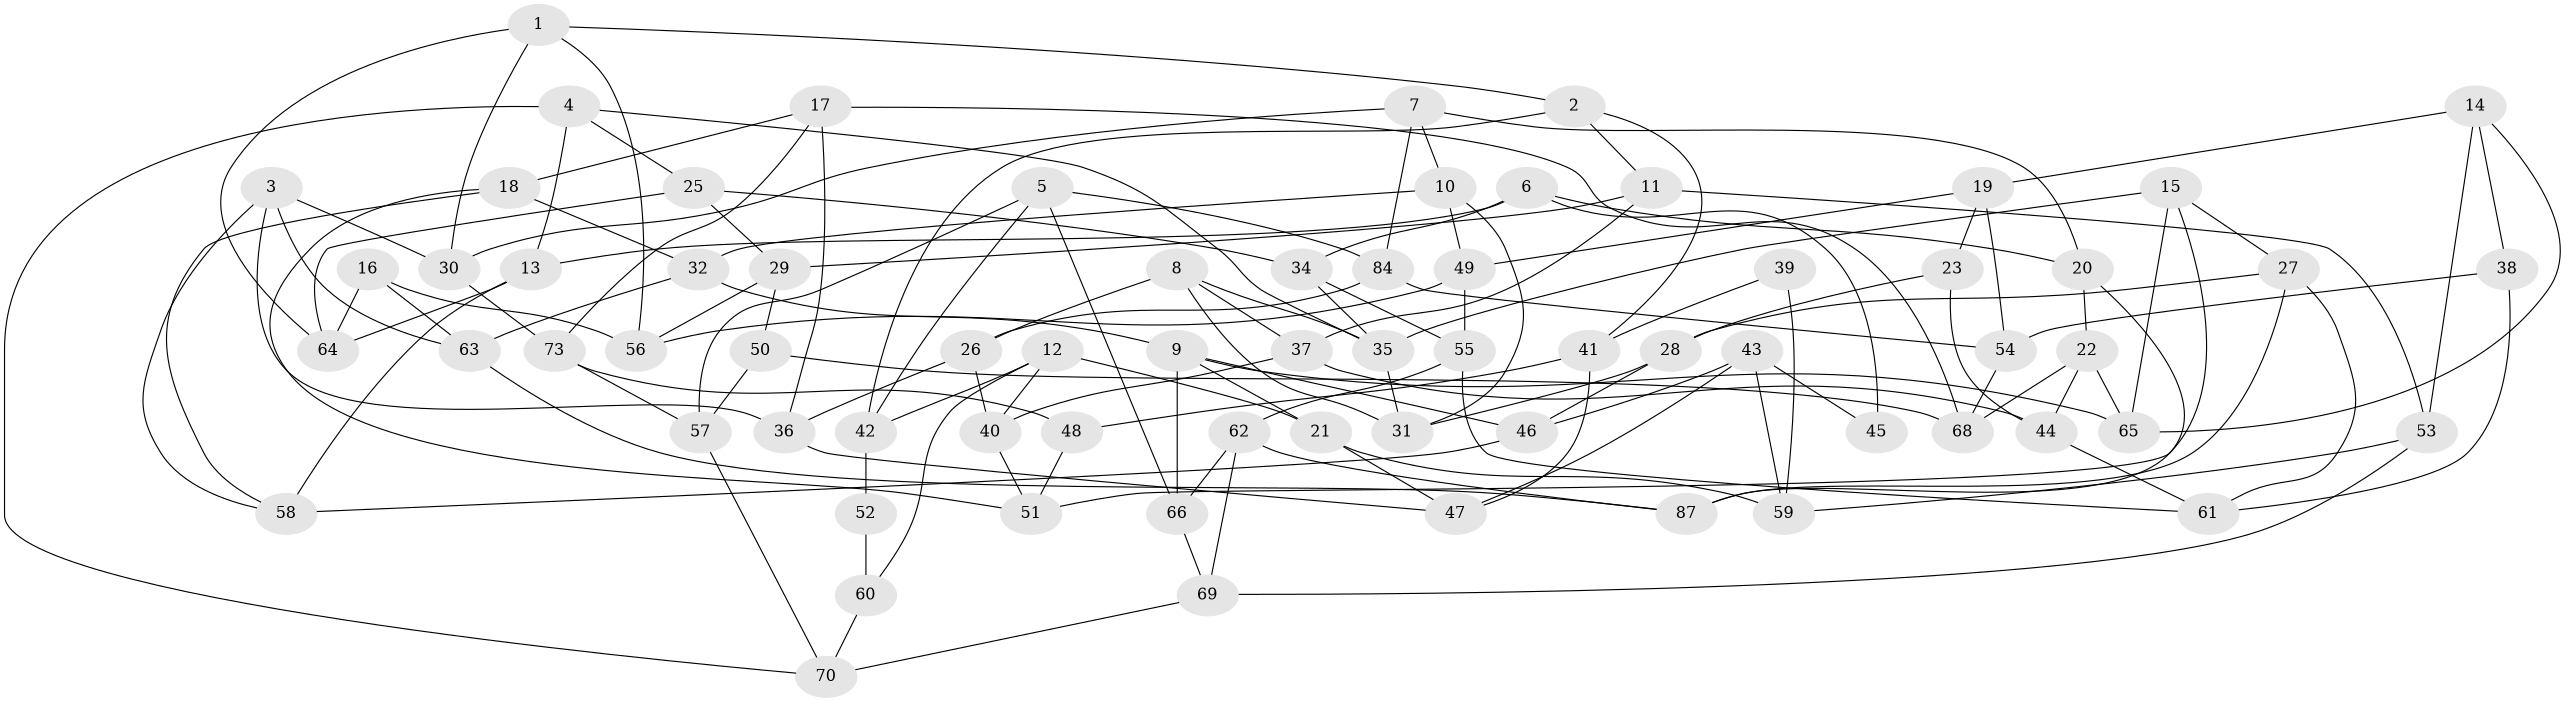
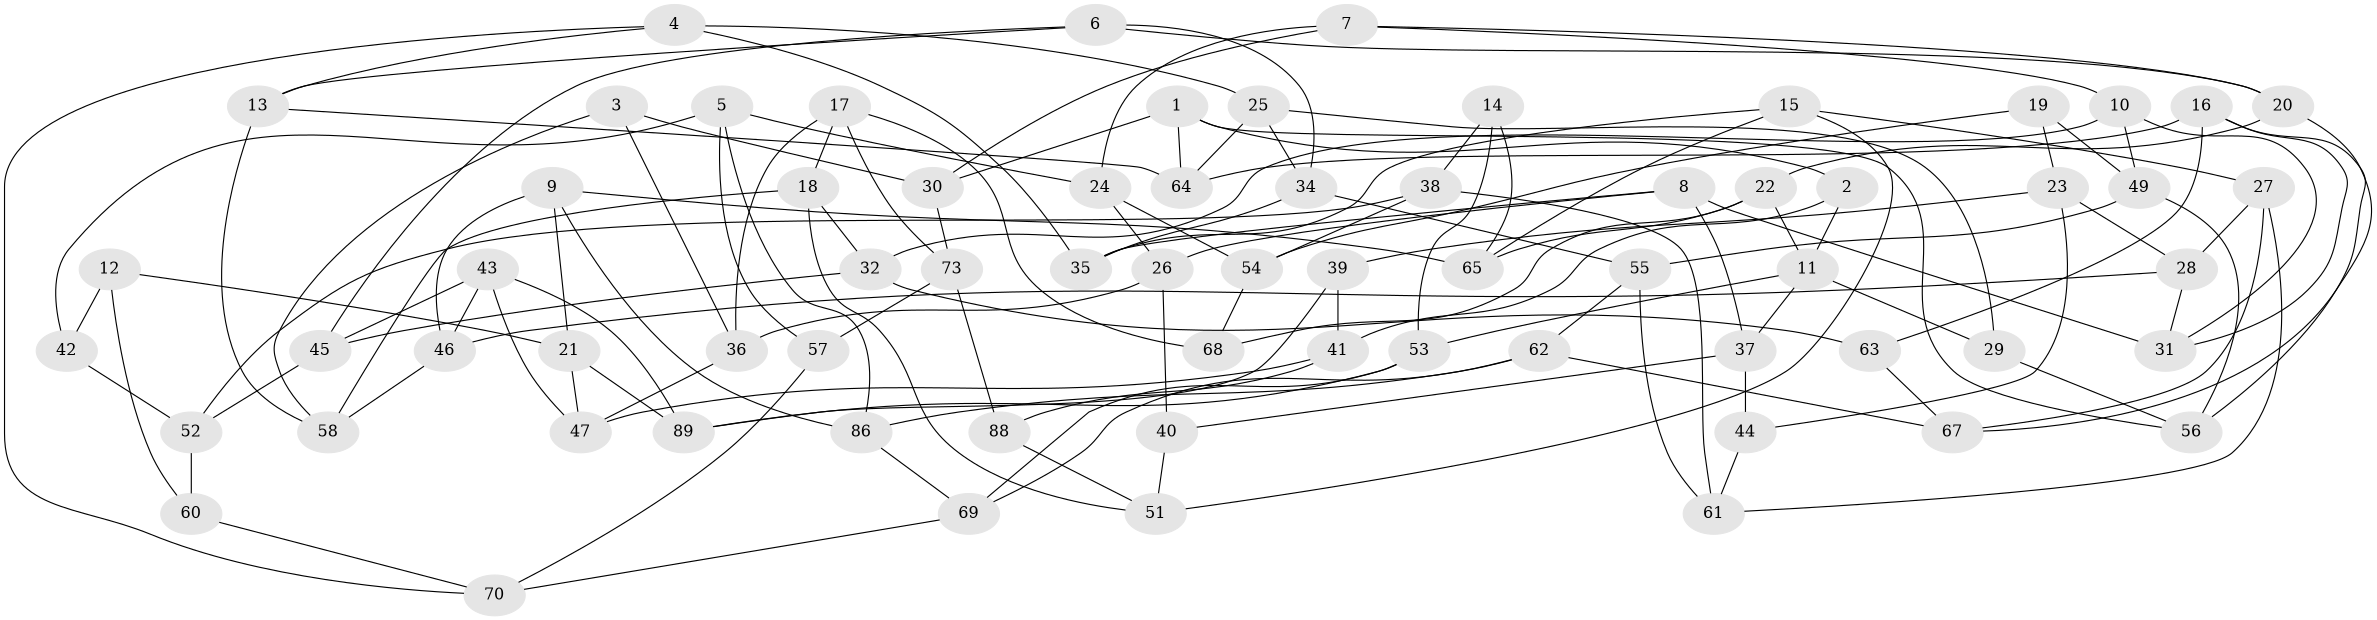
  graph {
    node [color=gray90 style=filled]
    1
    2
    30
    56
    64
    11
    41
    42
    n9 [label=73]
    37
    29
    53
    47
-   48
+   48 [label=88]
    52
    3
    36
    58
    63
-   67 [label=87]
+   67
    4
    13
    25
    35
    70
    34
    5
-   24 [label=84]
+   24
    57
-   66
+   66 [label=86]
    26
    54
    69
    6
    20
    45
    22
    55
    7
    10
    31
    32
    49
    8
    40
    44
    9
    21
    46
    65
-   59
-   50
+   59 [label=89]
    12
    60
    51
    14
    19
    38
    23
    61
    15
    27
    28
    16
    17
    18
    68
    39
    62
    43
    1 -- 2
    1 -- 30
    1 -- 56
    1 -- 64
    2 -- 11
    2 -- 41
-   2 -- 42
    30 -- n9
    11 -- 37
    11 -- 29
    11 -- 53
    41 -- 47
    41 -- 48
    42 -- 52
    n9 -- 48
    n9 -- 57
    37 -- 40
    37 -- 44
    29 -- 56
-   29 -- 50
    53 -- 69
    53 -- 59
    48 -- 51
    52 -- 60
    3 -- 30
    3 -- 36
    3 -- 58
-   3 -- 63
    36 -- 47
    63 -- 67
    4 -- 13
    4 -- 25
    4 -- 35
    4 -- 70
    13 -- 64
    13 -- 58
    25 -- 64
    25 -- 29
    25 -- 34
    34 -- 35
    34 -- 55
    5 -- 42
    5 -- 24
    5 -- 57
    5 -- 66
    24 -- 26
    24 -- 54
    57 -- 70
    66 -- 69
    26 -- 36
    26 -- 40
    54 -- 68
    69 -- 70
    6 -- 13
    6 -- 34
    6 -- 20
    6 -- 45
    20 -- 67
    20 -- 22
-   22 -- 44
+   45 -- 52
+   22 -- 11
    22 -- 65
    22 -- 68
    55 -- 61
    55 -- 62
    7 -- 30
    7 -- 24
    7 -- 20
    7 -- 10
    10 -- 31
    10 -- 32
    10 -- 49
    32 -- 63
-   32 -- 9
+   32 -- 45
    49 -- 56
    49 -- 55
    8 -- 37
    8 -- 35
    8 -- 26
    8 -- 31
    40 -- 51
    44 -- 61
    9 -- 66
    9 -- 21
    9 -- 46
    9 -- 65
    21 -- 47
    21 -- 59
    46 -- 58
-   50 -- 57
-   50 -- 68
    12 -- 42
-   12 -- 40
    12 -- 21
    12 -- 60
    60 -- 70
    14 -- 53
    14 -- 65
-   14 -- 19
    14 -- 38
    19 -- 54
    19 -- 49
    19 -- 23
+   38 -- 52
    38 -- 54
    38 -- 61
    23 -- 44
    23 -- 28
+   23 -- 39
    15 -- 35
    15 -- 65
    15 -- 51
    15 -- 27
    27 -- 67
    27 -- 61
    27 -- 28
    28 -- 31
    28 -- 46
    16 -- 56
    16 -- 64
    16 -- 63
-   35 -- 31
+   16 -- 31
    17 -- n9
    17 -- 36
    17 -- 18
    17 -- 68
    18 -- 58
    18 -- 32
    18 -- 51
    39 -- 41
    39 -- 59
    62 -- 67
    62 -- 66
    62 -- 69
    43 -- 47
    43 -- 45
    43 -- 46
    43 -- 59
  }
